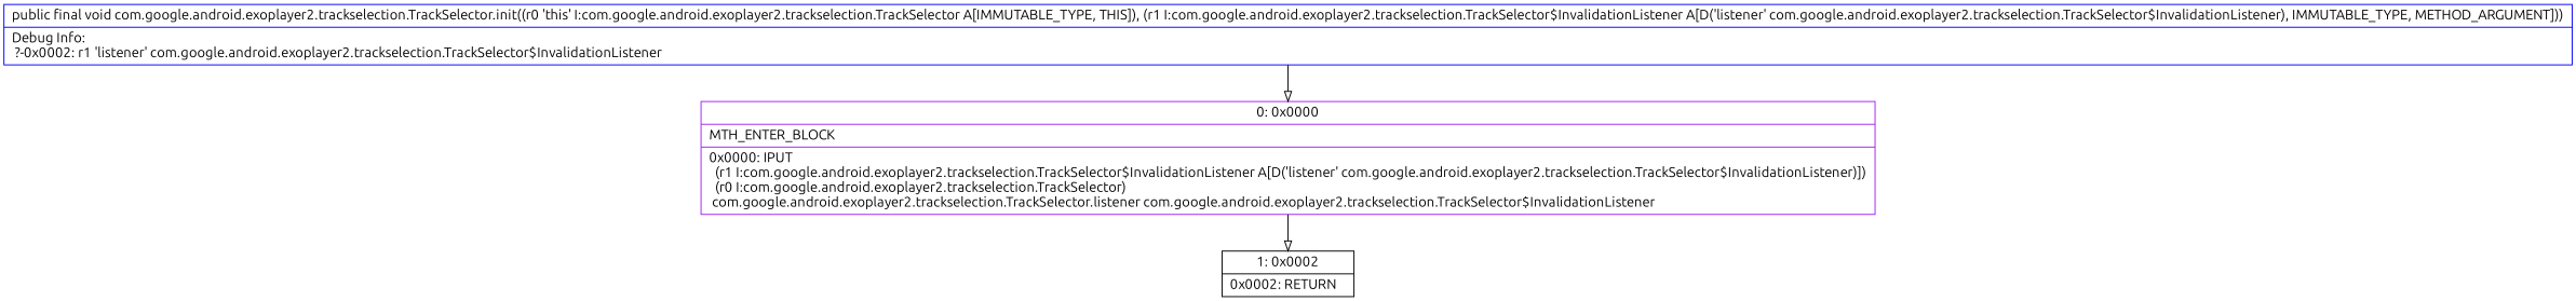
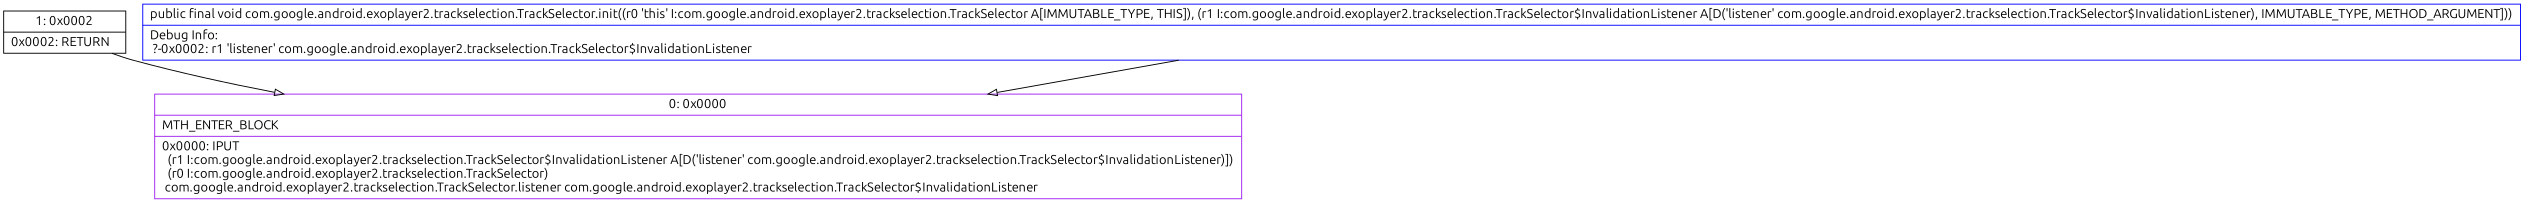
  digraph {
    fontname=Ubuntu
    node [shape=record fontname=Ubuntu]
    edge [color=black arrowhead=onormal fontname=Ubuntu]
    n1 [label="{0\:\ 0x0000|MTH_ENTER_BLOCK\l|0x0000: IPUT  \l  (r1 I:com.google.android.exoplayer2.trackselection.TrackSelector$InvalidationListener A[D('listener' com.google.android.exoplayer2.trackselection.TrackSelector$InvalidationListener)])\l  (r0 I:com.google.android.exoplayer2.trackselection.TrackSelector)\l com.google.android.exoplayer2.trackselection.TrackSelector.listener com.google.android.exoplayer2.trackselection.TrackSelector$InvalidationListener \l}" color=purple]
    n2 [label="{1\:\ 0x0002|0x0002: RETURN   \l}" color=black]
    n3 [label="{public final void com.google.android.exoplayer2.trackselection.TrackSelector.init((r0 'this' I:com.google.android.exoplayer2.trackselection.TrackSelector A[IMMUTABLE_TYPE, THIS]), (r1 I:com.google.android.exoplayer2.trackselection.TrackSelector$InvalidationListener A[D('listener' com.google.android.exoplayer2.trackselection.TrackSelector$InvalidationListener), IMMUTABLE_TYPE, METHOD_ARGUMENT]))  | Debug Info:\l  ?\-0x0002: r1 'listener' com.google.android.exoplayer2.trackselection.TrackSelector$InvalidationListener\l}" color=blue]
-   n1 -> n2
+   n2 -> n1
    n3 -> n1
  }
